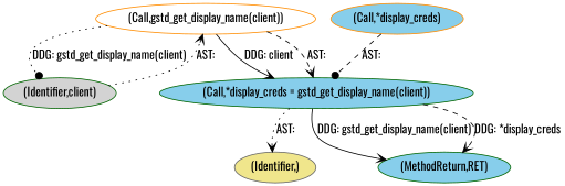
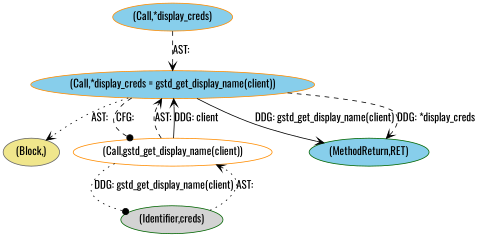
  digraph {
    fontname=Oswald
    node [color=darkgreen fillcolor=skyblue fontname=Oswald style=filled]
    edge [arrowhead=vee fontname=Oswald style=dashed]
-   n1 [label="(Call,*display_creds = gstd_get_display_name(client))"]
+   n1 [color=darkorange label="(Call,*display_creds = gstd_get_display_name(client))"]
    n2 [color=darkorange fillcolor=white label="(Call,gstd_get_display_name(client))"]
-   n3 [color=gray40 fillcolor=khaki label="(Identifier,)"]
+   n3 [color=gray40 fillcolor=khaki label="(Block,)"]
    n4 [label="(MethodReturn,RET)"]
-   n5 [fillcolor=lightgrey label="(Identifier,client)"]
+   n5 [fillcolor=lightgrey label="(Identifier,creds)"]
    n6 [color=darkorange label="(Call,*display_creds)"]
+   n1 -> n2 [arrowhead=dot label="CFG: "]
    n1 -> n3 [label="AST: " style=dotted]
    n1 -> n4 [label="DDG: gstd_get_display_name(client)" style=solid]
    n1 -> n4 [label="DDG: *display_creds"]
    n2 -> n1 [label="AST: "]
    n2 -> n1 [label="DDG: client" style=solid]
    n2 -> n5 [arrowhead=dot label="DDG: gstd_get_display_name(client)" style=dotted]
    n5 -> n2 [label="AST: " style=dotted]
-   n6 -> n1 [arrowhead=dot label="AST: "]
+   n6 -> n1 [label="AST: "]
  }
